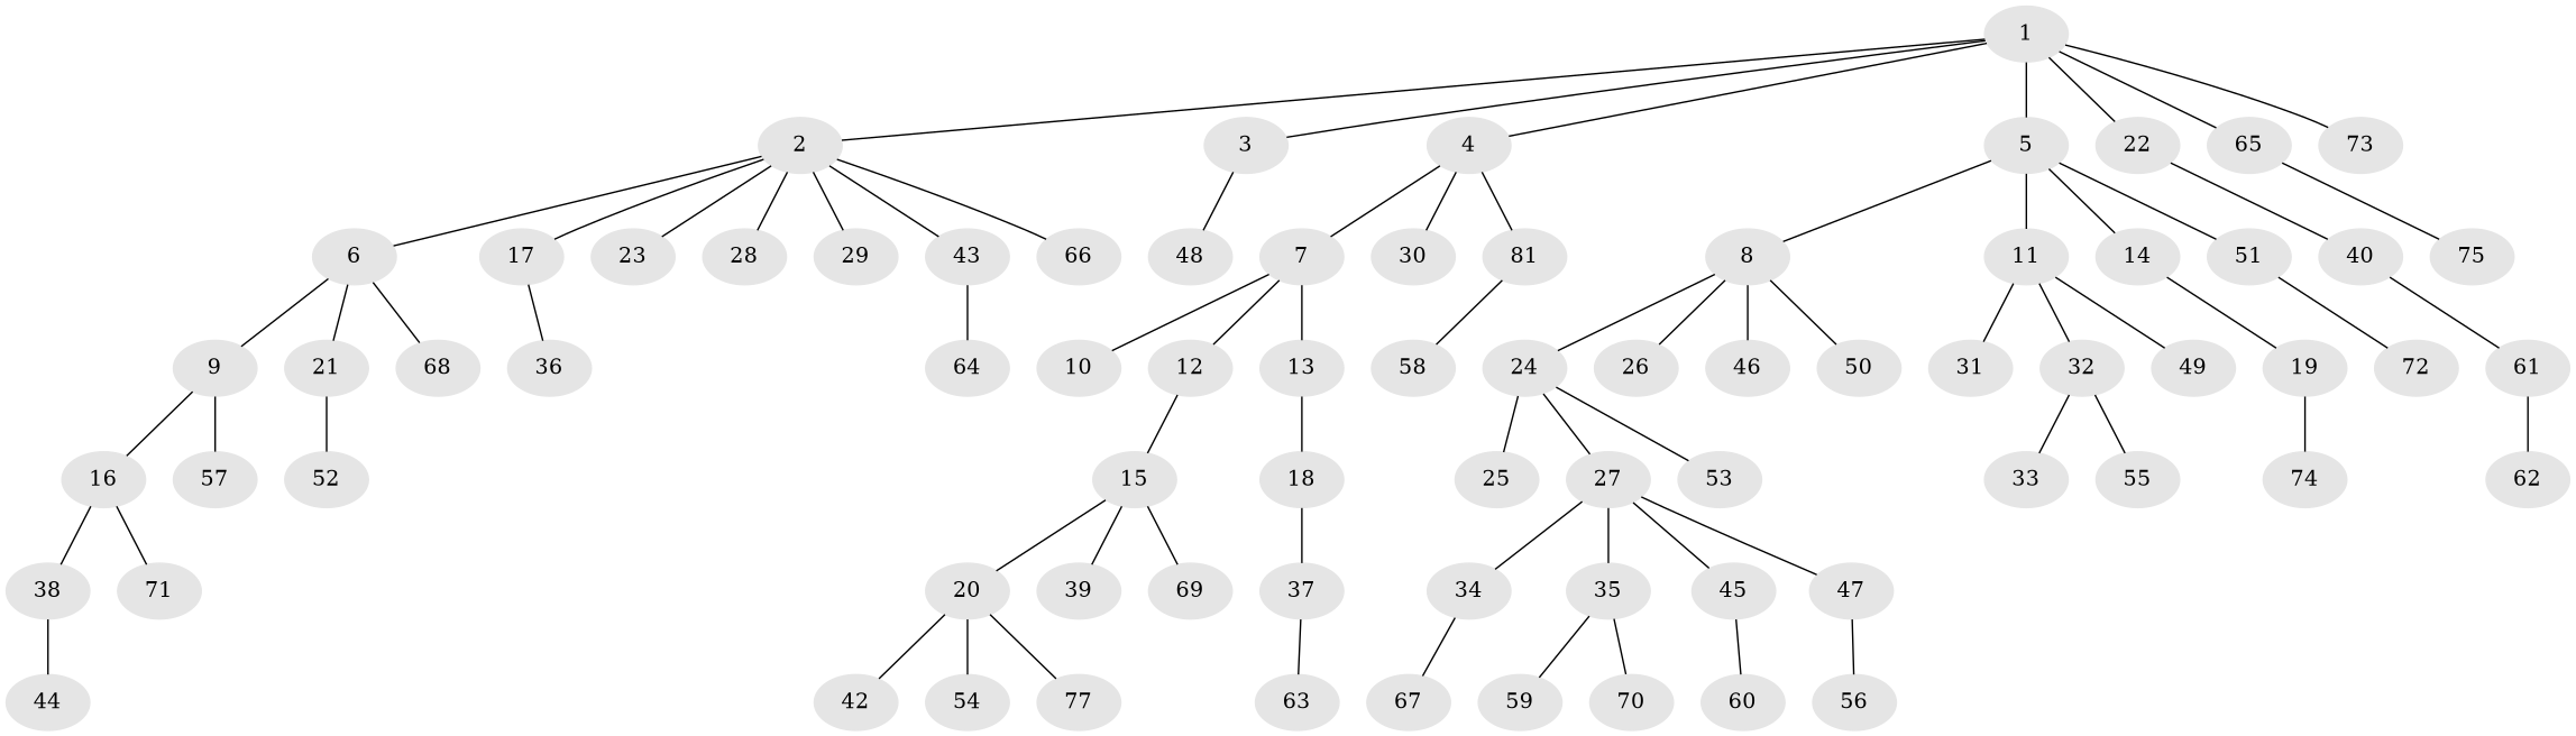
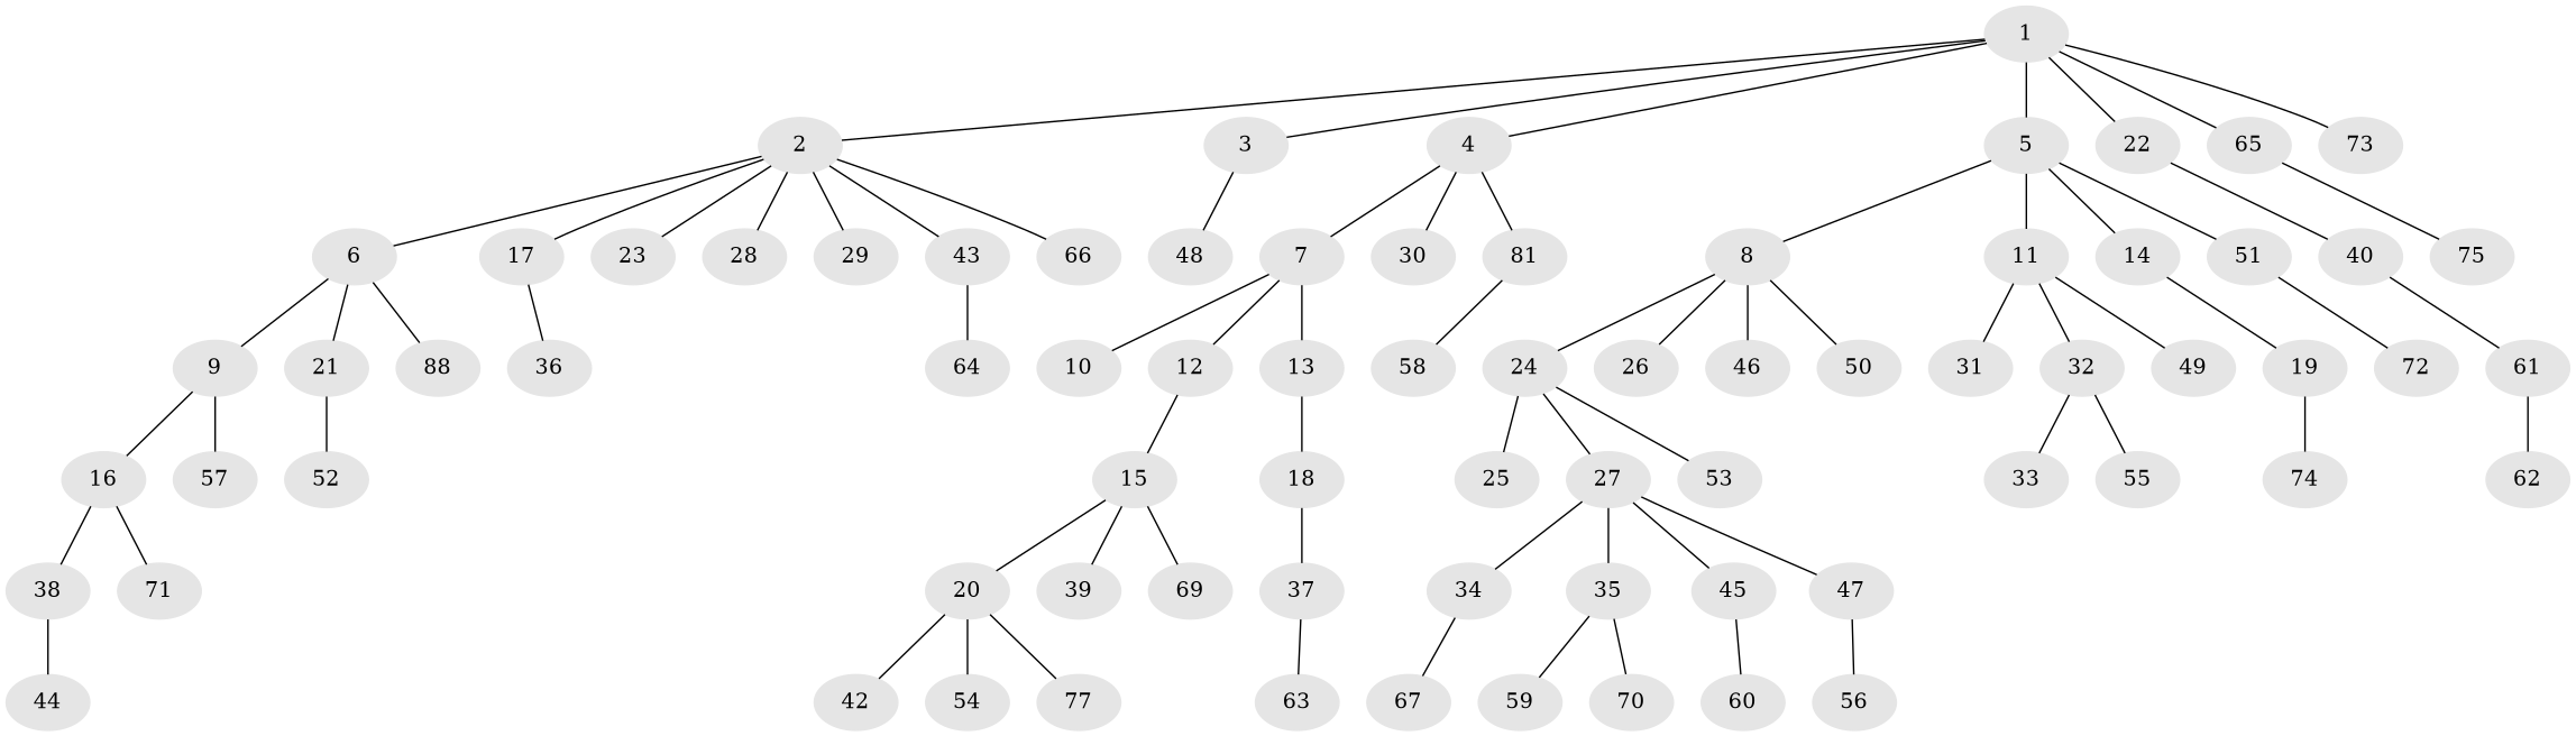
  graph {
    node [color=gray90 style=filled]
    1
    2
    3
    4
    5
    22
    65
    73
    6
    17
    23
    28
    29
    43
    66
    48
    7
    30
    n19 [label=81]
    8
    11
    14
    51
    40
    75
    9
    21
-   68
+   68 [label=88]
    36
    64
    10
    12
    13
    58
    24
    26
    46
    50
    31
    32
    49
    19
    72
    16
    57
    52
    15
    18
    25
    27
    53
    38
    71
    33
    55
    20
    39
    69
    37
    74
    42
    54
    77
    44
    63
    61
    34
    35
    45
    47
    67
    59
    70
    60
    56
    62
    1 -- 2
    1 -- 3
    1 -- 4
    1 -- 5
    1 -- 22
    1 -- 65
    1 -- 73
    2 -- 6
    2 -- 17
    2 -- 23
    2 -- 28
    2 -- 29
    2 -- 43
    2 -- 66
    3 -- 48
    4 -- 7
    4 -- 30
    4 -- n19
    5 -- 8
    5 -- 11
    5 -- 14
    5 -- 51
    22 -- 40
    65 -- 75
    6 -- 9
    6 -- 21
    6 -- 68
    17 -- 36
    43 -- 64
    7 -- 10
    7 -- 12
    7 -- 13
    n19 -- 58
    8 -- 24
    8 -- 26
    8 -- 46
    8 -- 50
    11 -- 31
    11 -- 32
    11 -- 49
    14 -- 19
    51 -- 72
    40 -- 61
    9 -- 16
    9 -- 57
    21 -- 52
    12 -- 15
    13 -- 18
    24 -- 25
    24 -- 27
    24 -- 53
    32 -- 33
    32 -- 55
    19 -- 74
    16 -- 38
    16 -- 71
    15 -- 20
    15 -- 39
    15 -- 69
    18 -- 37
    27 -- 34
    27 -- 35
    27 -- 45
    27 -- 47
    38 -- 44
    20 -- 42
    20 -- 54
    20 -- 77
    37 -- 63
    61 -- 62
    34 -- 67
    35 -- 59
    35 -- 70
    45 -- 60
    47 -- 56
  }
